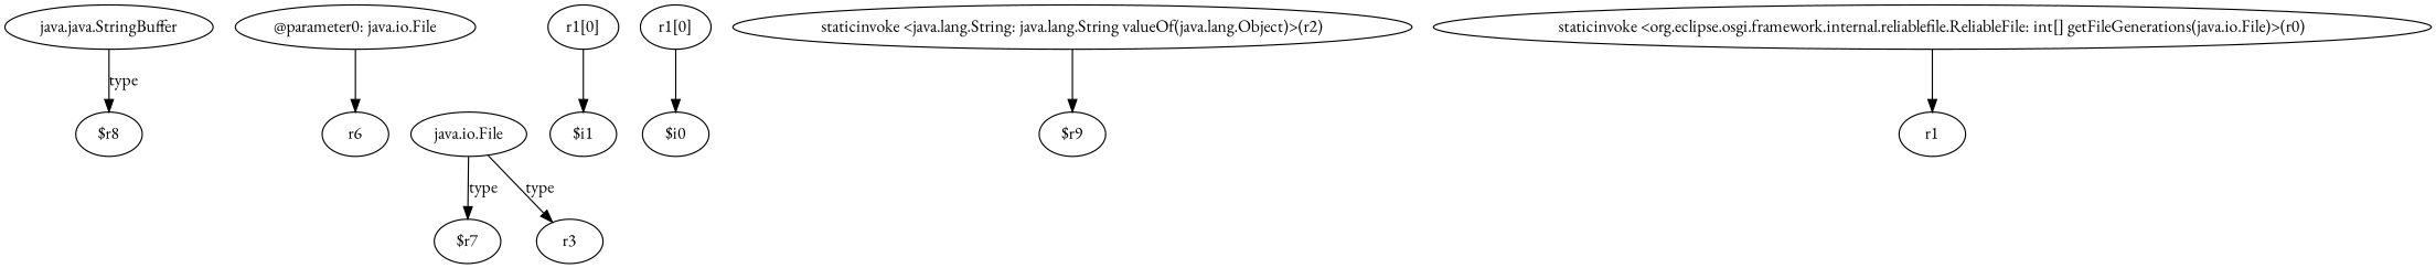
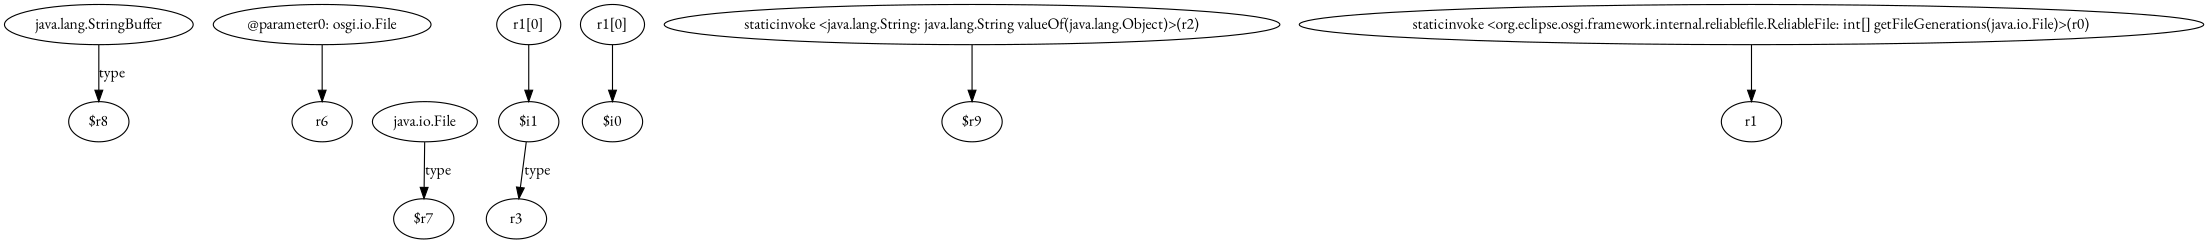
  digraph {
    fontname="EB Garamond"
    node [fontname="EB Garamond"]
    edge [fontname="EB Garamond"]
-   n1 [label="java.java.StringBuffer"]
+   n1 [label="java.lang.StringBuffer"]
    n2 [label="$r8"]
-   n3 [label="@parameter0: java.io.File"]
+   n3 [label="@parameter0: osgi.io.File"]
    n4 [label=r6]
    n5 [label=r3]
    n6 [label="java.io.File"]
    n7 [label="$r7"]
    n8 [label="r1[0]"]
    n9 [label="$i1"]
    n10 [label="r1[0]"]
    n11 [label="$i0"]
    n12 [label="staticinvoke <java.lang.String: java.lang.String valueOf(java.lang.Object)>(r2)"]
    n13 [label="$r9"]
    n14 [label="staticinvoke <org.eclipse.osgi.framework.internal.reliablefile.ReliableFile: int[] getFileGenerations(java.io.File)>(r0)"]
    n15 [label=r1]
    n1 -> n2 [label=type]
    n3 -> n4
-   n6 -> n5 [label=type]
+   n9 -> n5 [label=type]
    n6 -> n7 [label=type]
    n8 -> n9
    n10 -> n11
    n12 -> n13
    n14 -> n15
  }
